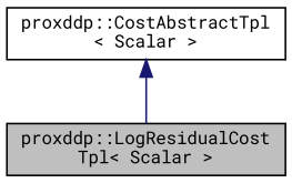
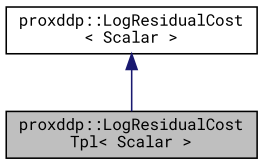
  digraph {
    fontname="Roboto Mono"
    node [color=black fontname="Roboto Mono" fontsize=10 shape=record]
    n1 [fillcolor=grey75 fontcolor=black height=0.2 label="proxddp::LogResidualCost\lTpl\< Scalar \>" style=filled width=0.4]
-   n2 [height=0.2 label="proxddp::CostAbstractTpl\l\< Scalar \>" width=0.4]
+   n2 [height=0.2 label="proxddp::LogResidualCost\l\< Scalar \>" width=0.4]
    n2 -> n1 [color=midnightblue dir=back fontname="Roboto Mono" fontsize=10 labelfontname=Helvetica labelfontsize=10 style=solid]
  }
